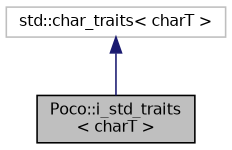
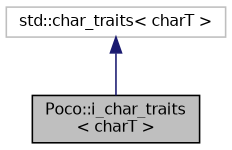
  digraph {
    node [fontname=Helvetica fontsize=10 shape=record style=filled]
-   n1 [color=black fillcolor=grey75 fontcolor=black height=0.2 label="Poco::i_std_traits\l\< charT \>" width=0.4]
+   n1 [color=black fillcolor=grey75 fontcolor=black height=0.2 label="Poco::i_char_traits\l\< charT \>" width=0.4]
    n2 [color=grey75 fillcolor=white height=0.2 label="std::char_traits\< charT \>" width=0.4]
    n2 -> n1 [color=midnightblue dir=back fontname=Helvetica fontsize=10 labelfontname=Helvetica labelfontsize=10 style=solid]
  }
